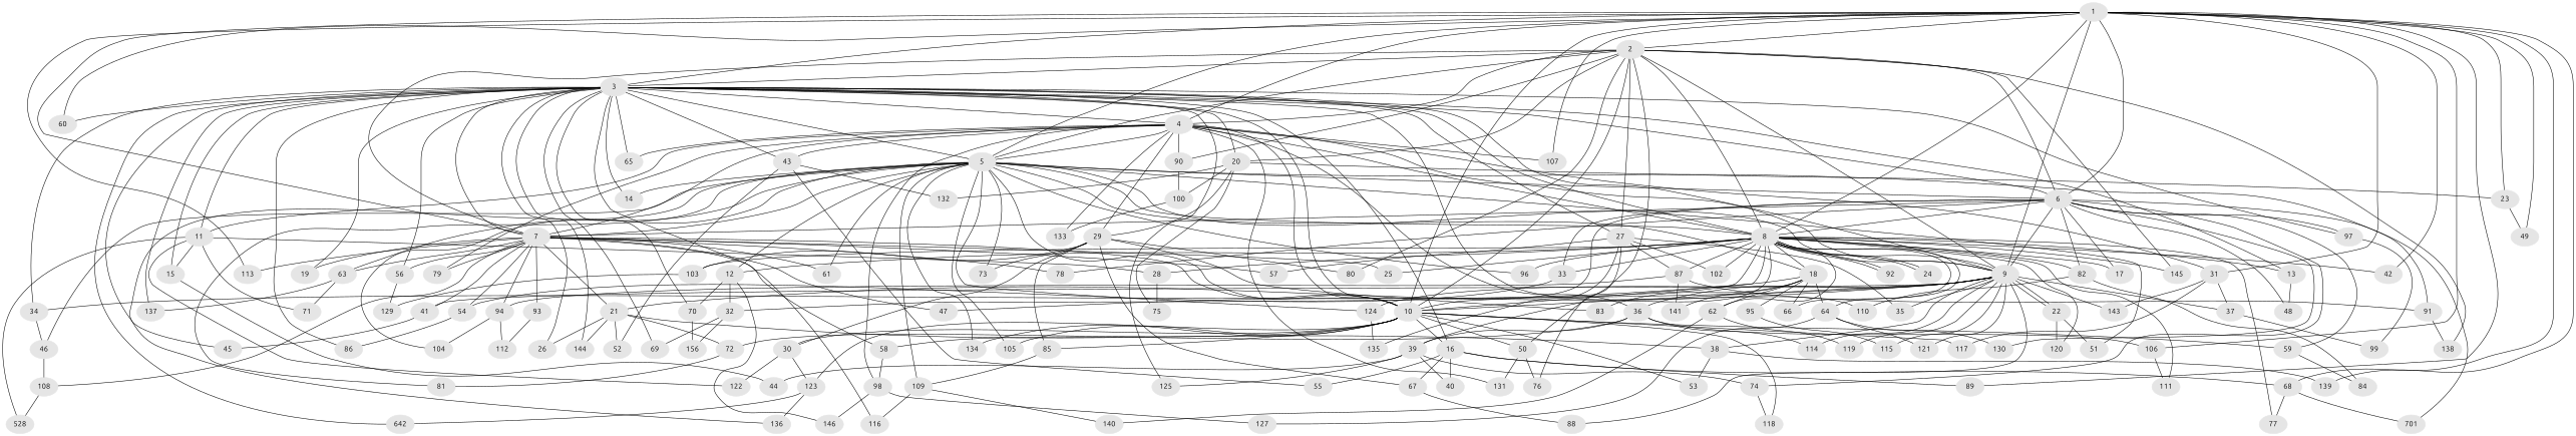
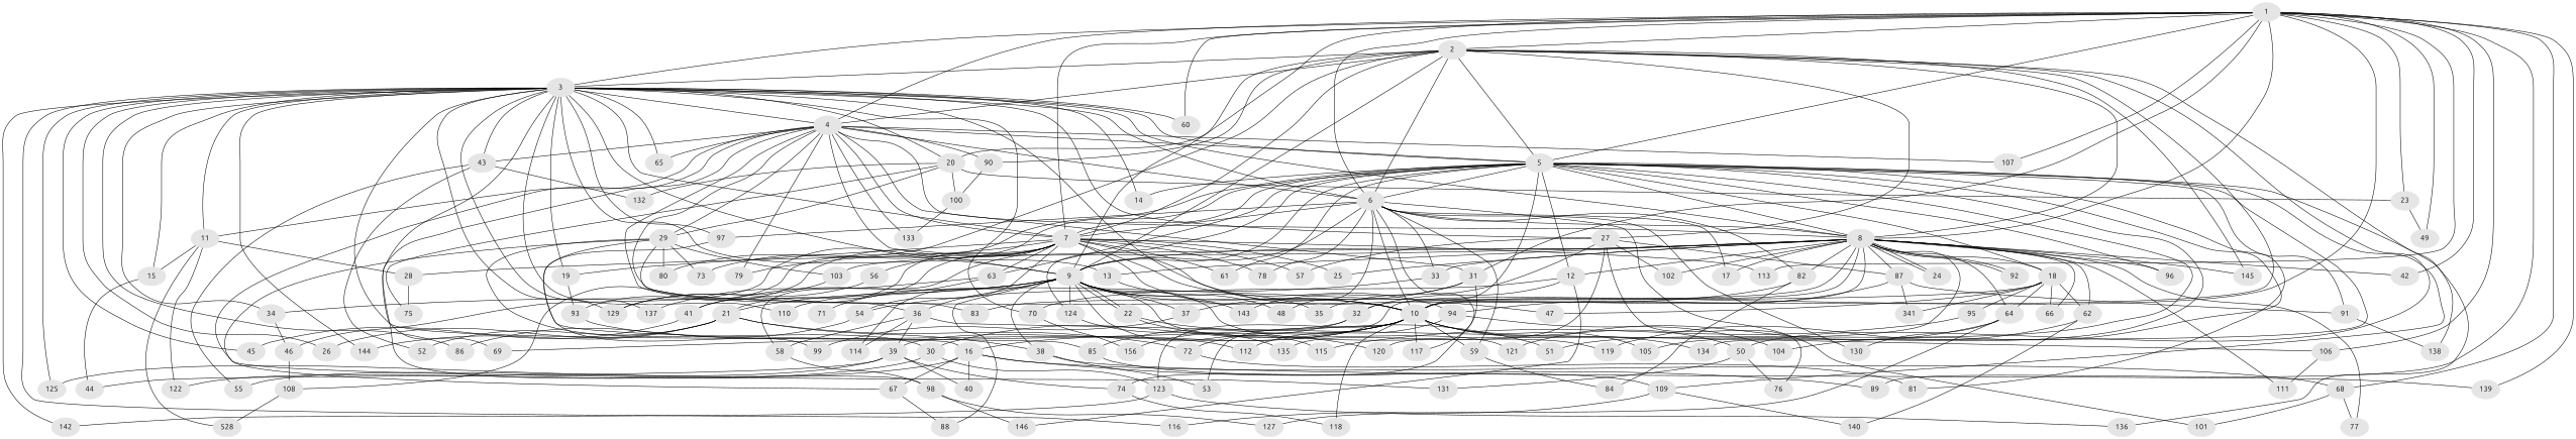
  graph {
    fontname=Ubuntu
    node [color=gray90 fontname=Ubuntu style=filled]
    edge [fontname=Ubuntu]
    1
    2
    3
    4
    5
    6
    7
    8
    9
    10
    23
    31
    42
    49
    60
    68
    89
    106
    107
    113
    139
    20
    27
    50
    80
    90
    138
    145
    11
    13
    14
    15
    16
    19
    26
    34
    43
    45
    56
    65
    69
    70
    86
    97
    110
    116
    125
    137
-   142 [label=642]
+   142
    144
    29
    36
    79
    98
    131
    133
    12
    18
    46
    51
    61
    63
    73
    81
    91
    96
    104
    105
    109
    124
    134
    136
    17
    33
    48
    59
    74
    78
    82
-   101 [label=701]
+   101
    130
    21
    25
    41
    47
    54
    57
    58
    93
    94
    108
    24
    28
    32
    39
    62
    64
    66
    77
    87
    92
    102
    103
    111
    120
    22
    35
    37
    38
    88
    114
    115
    119
    121
    143
    30
    53
    72
    85
    117
    118
    123
    75
    100
    132
    76
    135
    71
    122
    n130 [label=528]
    44
    40
    55
    67
    52
    129
    n137 [label=156]
    99
    83
    146
    127
    95
-   141
+   141 [label=341]
    140
    84
    112
    1 -- 2
    1 -- 3
    1 -- 4
    1 -- 5
    1 -- 6
    1 -- 7
    1 -- 8
    1 -- 9
    1 -- 10
    1 -- 23
    1 -- 31
    1 -- 42
    1 -- 49
    1 -- 60
    1 -- 68
    1 -- 89
    1 -- 106
    1 -- 107
    1 -- 113
    1 -- 139
    2 -- 3
    2 -- 4
    2 -- 5
    2 -- 6
    2 -- 7
    2 -- 8
    2 -- 9
    2 -- 10
    2 -- 20
    2 -- 27
    2 -- 50
    2 -- 80
    2 -- 90
    2 -- 138
    2 -- 145
    3 -- 4
    3 -- 5
    3 -- 6
    3 -- 7
    3 -- 8
    3 -- 9
    3 -- 10
    3 -- 60
    3 -- 20
    3 -- 27
    3 -- 11
    3 -- 13
    3 -- 14
    3 -- 15
    3 -- 16
    3 -- 19
    3 -- 26
    3 -- 34
    3 -- 43
    3 -- 45
-   3 -- 56
+   3 -- 129
    3 -- 65
    3 -- 69
    3 -- 70
    3 -- 86
    3 -- 97
    3 -- 110
    3 -- 116
    3 -- 125
    3 -- 137
    3 -- 142
    3 -- 144
    4 -- 5
+   4 -- 6
    4 -- 7
    4 -- 8
    4 -- 9
    4 -- 10
    4 -- 31
    4 -- 107
    4 -- 90
    4 -- 11
    4 -- 43
    4 -- 65
    4 -- 29
    4 -- 36
    4 -- 79
    4 -- 98
    4 -- 131
    4 -- 133
    5 -- 6
    5 -- 7
    5 -- 8
    5 -- 9
    5 -- 10
    5 -- 14
    5 -- 12
    5 -- 18
    5 -- 46
    5 -- 51
    5 -- 61
    5 -- 63
    5 -- 73
    5 -- 81
    5 -- 91
    5 -- 96
    5 -- 104
    5 -- 105
    5 -- 109
    5 -- 124
    5 -- 134
    5 -- 136
    6 -- 7
    6 -- 8
    6 -- 9
    6 -- 10
    6 -- 97
    6 -- 17
    6 -- 33
    6 -- 48
    6 -- 59
    6 -- 74
    6 -- 78
    6 -- 82
    6 -- 101
    6 -- 130
    7 -- 10
    7 -- 113
    7 -- 19
    7 -- 56
    7 -- 79
    7 -- 61
    7 -- 63
    7 -- 78
    7 -- 21
    7 -- 25
    7 -- 41
    7 -- 47
    7 -- 54
    7 -- 57
    7 -- 58
    7 -- 93
    7 -- 94
    7 -- 108
    8 -- 9
    8 -- 10
    8 -- 42
    8 -- 145
    8 -- 13
    8 -- 12
    8 -- 18
    8 -- 96
    8 -- 17
    8 -- 33
    8 -- 82
    8 -- 25
    8 -- 24
    8 -- 24
    8 -- 28
    8 -- 32
    8 -- 39
    8 -- 62
    8 -- 64
    8 -- 66
    8 -- 77
    8 -- 87
    8 -- 92
    8 -- 92
    8 -- 102
    8 -- 103
    8 -- 111
    8 -- 120
    9 -- 10
    9 -- 34
    9 -- 36
    9 -- 124
    9 -- 21
    9 -- 41
    9 -- 22
    9 -- 22
    9 -- 35
    9 -- 37
    9 -- 38
    9 -- 88
    9 -- 114
    9 -- 115
    9 -- 119
    9 -- 121
    9 -- 143
    10 -- 50
    10 -- 16
    10 -- 105
    10 -- 134
    10 -- 59
    10 -- 30
    10 -- 53
    10 -- 72
    10 -- 85
    10 -- 117
    10 -- 118
    10 -- 123
    23 -- 49
    31 -- 37
    31 -- 143
    31 -- 117
    68 -- 101
    68 -- 77
    106 -- 111
    20 -- 23
    20 -- 29
    20 -- 75
    20 -- 100
    20 -- 132
    27 -- 57
    27 -- 87
    27 -- 102
    27 -- 35
    27 -- 76
    27 -- 135
    50 -- 131
    50 -- 76
    90 -- 100
    11 -- 15
    11 -- 28
-   11 -- 71
    11 -- 122
    11 -- n130
    13 -- 48
    15 -- 44
    16 -- 68
    16 -- 89
    16 -- 40
    16 -- 55
    16 -- 67
+   19 -- 93
    34 -- 46
    43 -- 132
    43 -- 55
    43 -- 52
    56 -- 129
    70 -- n137
    97 -- 99
    29 -- 80
    29 -- 73
    29 -- 103
    29 -- 30
    29 -- 85
    29 -- 67
    29 -- 83
    36 -- 106
    36 -- 58
    36 -- 39
    36 -- 114
    98 -- 146
    98 -- 127
    12 -- 70
    12 -- 32
    12 -- 146
    18 -- 47
    18 -- 62
    18 -- 64
    18 -- 66
    18 -- 83
    18 -- 95
    18 -- 141
    46 -- 108
    63 -- 137
    63 -- 71
    91 -- 138
    109 -- 116
    109 -- 140
    124 -- 135
    33 -- 54
    59 -- 84
    74 -- 118
    82 -- 110
    82 -- 84
    21 -- 26
    21 -- 144
    21 -- 38
    21 -- 72
    21 -- 52
    41 -- 45
    54 -- 86
    58 -- 98
    93 -- 112
    94 -- 104
    94 -- 112
    108 -- n130
    28 -- 75
    32 -- 69
    32 -- n137
    39 -- 125
    39 -- 74
    39 -- 44
    39 -- 40
    62 -- 119
    62 -- 140
    64 -- 130
    64 -- 121
    64 -- 127
    87 -- 91
    87 -- 94
    87 -- 141
    103 -- 129
    22 -- 51
    22 -- 120
    37 -- 99
    38 -- 139
    38 -- 53
    30 -- 123
    30 -- 122
    72 -- 81
    85 -- 109
    123 -- 142
    123 -- 136
    100 -- 133
    67 -- 88
    95 -- 115
  }
